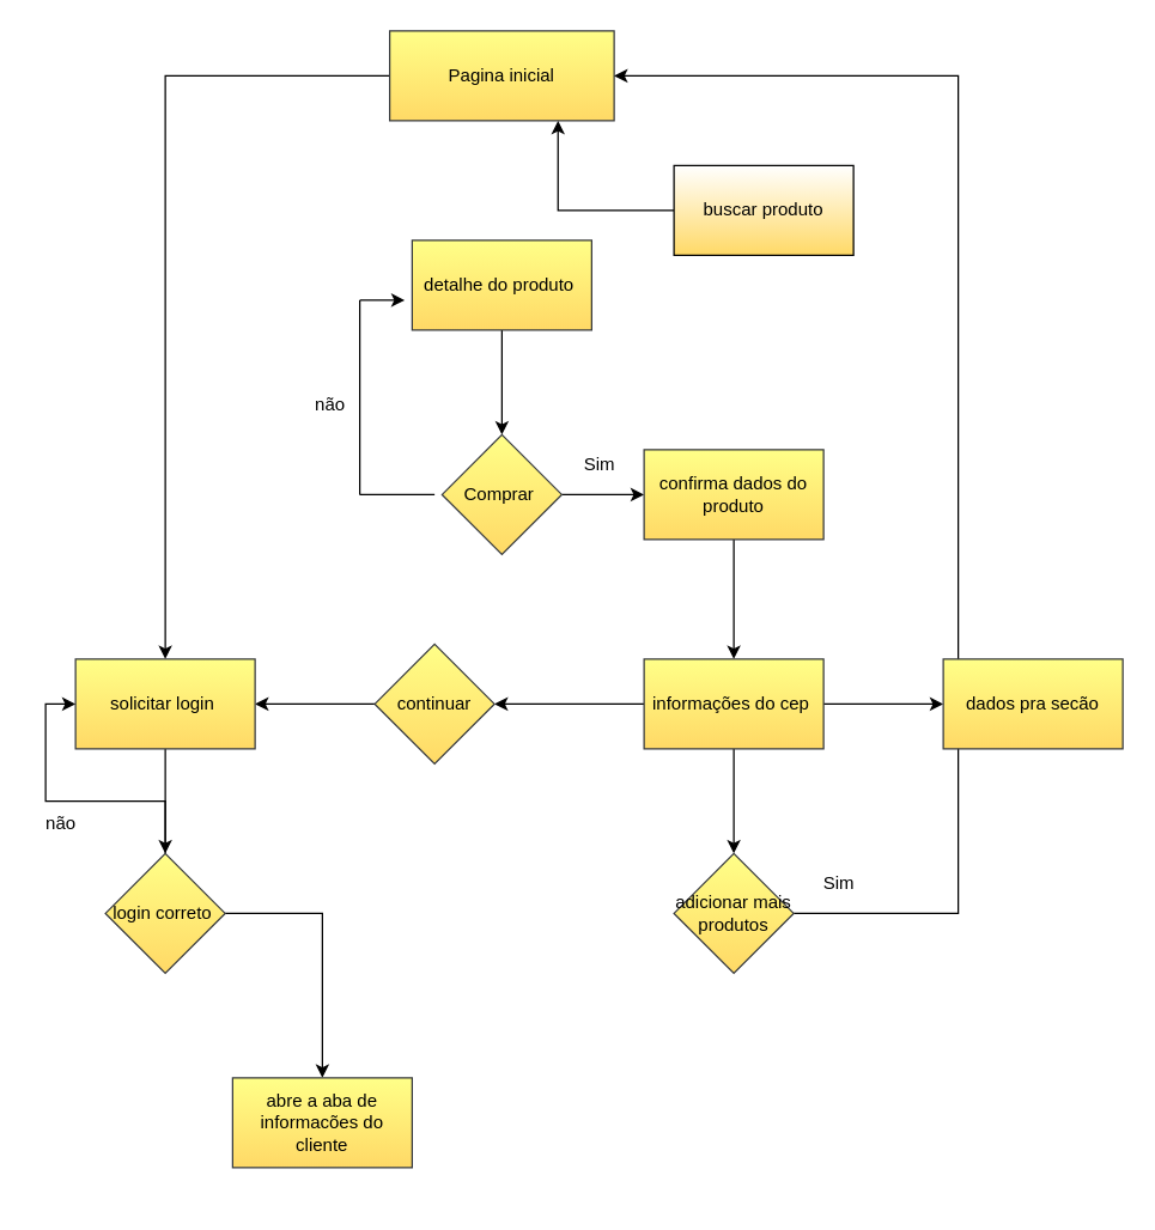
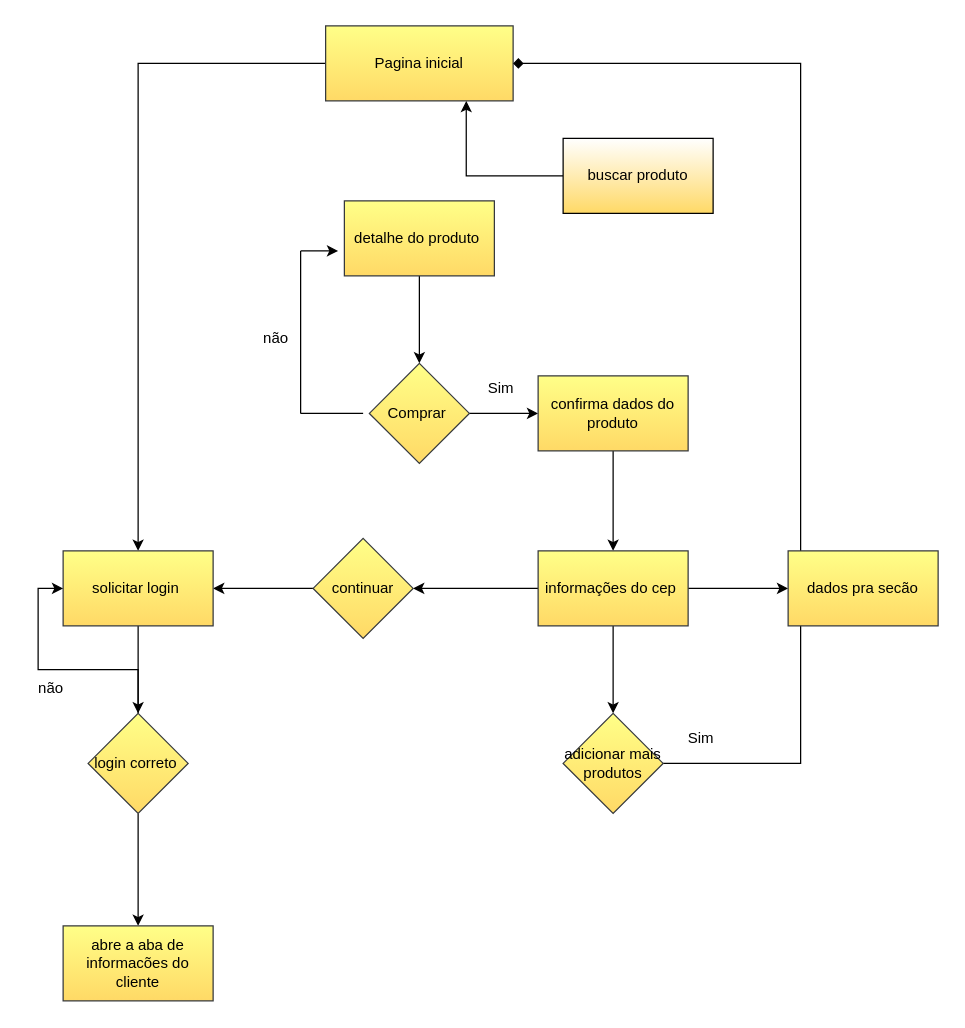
  <mxCell id="0" />
  <mxCell id="1" parent="0" />
  <mxCell id="2" style="edgeStyle=orthogonalEdgeStyle;rounded=0;orthogonalLoop=1;jettySize=auto;html=1;entryX=0.5;entryY=0;entryDx=0;entryDy=0;" edge="1" parent="1" source="3" target="21"><mxGeometry relative="1" as="geometry" /></mxCell>
  <mxCell id="3" value="Pagina inicial" style="rounded=0;whiteSpace=wrap;html=1;fillColor=#ffff88;strokeColor=#36393d;gradientColor=#FFD966;" vertex="1" parent="1"><mxGeometry x="260" y="20" width="150" height="60" as="geometry" /></mxCell>
  <mxCell id="4" value="" style="edgeStyle=orthogonalEdgeStyle;rounded=0;orthogonalLoop=1;jettySize=auto;html=1;" edge="1" parent="1" source="5" target="7"><mxGeometry relative="1" as="geometry" /></mxCell>
  <mxCell id="5" value="detalhe do produto&amp;nbsp;" style="whiteSpace=wrap;html=1;fillColor=#ffff88;strokeColor=#36393d;rounded=0;gradientColor=#FFD966;" vertex="1" parent="1"><mxGeometry x="275" y="160" width="120" height="60" as="geometry" /></mxCell>
  <mxCell id="6" value="" style="edgeStyle=orthogonalEdgeStyle;rounded=0;orthogonalLoop=1;jettySize=auto;html=1;" edge="1" parent="1" source="7" target="9"><mxGeometry relative="1" as="geometry" /></mxCell>
  <mxCell id="7" value="Comprar&amp;nbsp;" style="rhombus;whiteSpace=wrap;html=1;fillColor=#ffff88;strokeColor=#36393d;rounded=0;gradientColor=#FFD966;" vertex="1" parent="1"><mxGeometry x="295" y="290" width="80" height="80" as="geometry" /></mxCell>
  <mxCell id="8" value="" style="edgeStyle=orthogonalEdgeStyle;rounded=0;orthogonalLoop=1;jettySize=auto;html=1;" edge="1" parent="1" source="9" target="18"><mxGeometry relative="1" as="geometry" /></mxCell>
  <mxCell id="9" value="confirma dados do produto" style="whiteSpace=wrap;html=1;fillColor=#ffff88;strokeColor=#36393d;rounded=0;gradientColor=#FFD966;" vertex="1" parent="1"><mxGeometry x="430" y="300" width="120" height="60" as="geometry" /></mxCell>
  <mxCell id="10" value="Sim" style="text;html=1;align=center;verticalAlign=middle;resizable=0;points=[];autosize=1;strokeColor=none;fillColor=none;" vertex="1" parent="1"><mxGeometry x="380" y="295" width="40" height="30" as="geometry" /></mxCell>
  <mxCell id="11" value="" style="endArrow=classic;html=1;rounded=0;" edge="1" parent="1"><mxGeometry width="50" height="50" relative="1" as="geometry"><mxPoint x="240" y="200" as="sourcePoint" /><mxPoint x="270" y="200" as="targetPoint" /></mxGeometry></mxCell>
  <mxCell id="12" value="" style="endArrow=none;html=1;rounded=0;" edge="1" parent="1"><mxGeometry width="50" height="50" relative="1" as="geometry"><mxPoint x="240" y="330" as="sourcePoint" /><mxPoint x="240" y="200" as="targetPoint" /></mxGeometry></mxCell>
  <mxCell id="13" value="" style="endArrow=none;html=1;rounded=0;" edge="1" parent="1"><mxGeometry width="50" height="50" relative="1" as="geometry"><mxPoint x="240" y="330" as="sourcePoint" /><mxPoint x="290" y="330" as="targetPoint" /></mxGeometry></mxCell>
  <mxCell id="14" value="não" style="text;html=1;align=center;verticalAlign=middle;resizable=0;points=[];autosize=1;strokeColor=none;fillColor=none;" vertex="1" parent="1"><mxGeometry x="200" y="255" width="40" height="30" as="geometry" /></mxCell>
  <mxCell id="15" value="" style="edgeStyle=orthogonalEdgeStyle;rounded=0;orthogonalLoop=1;jettySize=auto;html=1;" edge="1" parent="1" source="18" target="22"><mxGeometry relative="1" as="geometry" /></mxCell>
  <mxCell id="16" value="" style="edgeStyle=orthogonalEdgeStyle;rounded=0;orthogonalLoop=1;jettySize=auto;html=1;" edge="1" parent="1" source="18" target="24"><mxGeometry relative="1" as="geometry" /></mxCell>
  <mxCell id="17" value="" style="edgeStyle=orthogonalEdgeStyle;rounded=0;orthogonalLoop=1;jettySize=auto;html=1;" edge="1" parent="1" source="18" target="32"><mxGeometry relative="1" as="geometry" /></mxCell>
  <mxCell id="18" value="informações do cep&amp;nbsp;" style="whiteSpace=wrap;html=1;fillColor=#ffff88;strokeColor=#36393d;rounded=0;gradientColor=#FFD966;" vertex="1" parent="1"><mxGeometry x="430" y="440" width="120" height="60" as="geometry" /></mxCell>
  <mxCell id="19" value="" style="edgeStyle=orthogonalEdgeStyle;rounded=0;orthogonalLoop=1;jettySize=auto;html=1;exitX=0;exitY=0.5;exitDx=0;exitDy=0;" edge="1" parent="1" source="22"><mxGeometry relative="1" as="geometry"><mxPoint x="230" y="470" as="sourcePoint" /><mxPoint x="170" y="470" as="targetPoint" /></mxGeometry></mxCell>
  <mxCell id="20" value="" style="edgeStyle=orthogonalEdgeStyle;rounded=0;orthogonalLoop=1;jettySize=auto;html=1;" edge="1" parent="1" source="21" target="28"><mxGeometry relative="1" as="geometry" /></mxCell>
  <mxCell id="21" value="solicitar login&amp;nbsp;" style="whiteSpace=wrap;html=1;fillColor=#ffff88;strokeColor=#36393d;rounded=0;gradientColor=#FFD966;" vertex="1" parent="1"><mxGeometry x="50" y="440" width="120" height="60" as="geometry" /></mxCell>
  <mxCell id="22" value="continuar" style="rhombus;whiteSpace=wrap;html=1;fillColor=#ffff88;strokeColor=#36393d;rounded=0;gradientColor=#FFD966;" vertex="1" parent="1"><mxGeometry x="250" y="430" width="80" height="80" as="geometry" /></mxCell>
- <mxCell id="23" style="edgeStyle=orthogonalEdgeStyle;rounded=0;orthogonalLoop=1;jettySize=auto;html=1;entryX=1;entryY=0.5;entryDx=0;entryDy=0;" edge="1" parent="1" source="24" target="3"><mxGeometry relative="1" as="geometry"><Array as="points"><mxPoint x="640" y="610" /><mxPoint x="640" y="50" /></Array></mxGeometry></mxCell>
+ <mxCell id="23" style="edgeStyle=orthogonalEdgeStyle;rounded=0;orthogonalLoop=1;jettySize=auto;html=1;entryX=1;entryY=0.5;entryDx=0;entryDy=0;endArrow=diamond;" edge="1" parent="1" source="24" target="3"><mxGeometry relative="1" as="geometry"><Array as="points"><mxPoint x="640" y="610" /><mxPoint x="640" y="50" /></Array></mxGeometry></mxCell>
  <mxCell id="24" value="adicionar mais produtos" style="rhombus;whiteSpace=wrap;html=1;fillColor=#ffff88;strokeColor=#36393d;rounded=0;gradientColor=#FFD966;" vertex="1" parent="1"><mxGeometry x="450" y="570" width="80" height="80" as="geometry" /></mxCell>
  <mxCell id="25" value="Sim" style="text;html=1;align=center;verticalAlign=middle;resizable=0;points=[];autosize=1;strokeColor=none;fillColor=none;" vertex="1" parent="1"><mxGeometry x="540" y="575" width="40" height="30" as="geometry" /></mxCell>
  <mxCell id="26" style="edgeStyle=orthogonalEdgeStyle;rounded=0;orthogonalLoop=1;jettySize=auto;html=1;entryX=0;entryY=0.5;entryDx=0;entryDy=0;" edge="1" parent="1" source="28" target="21"><mxGeometry relative="1" as="geometry" /></mxCell>
  <mxCell id="27" value="" style="edgeStyle=orthogonalEdgeStyle;rounded=0;orthogonalLoop=1;jettySize=auto;html=1;" edge="1" parent="1" source="28" target="33"><mxGeometry relative="1" as="geometry" /></mxCell>
  <mxCell id="28" value="login correto&amp;nbsp;" style="rhombus;whiteSpace=wrap;html=1;fillColor=#ffff88;strokeColor=#36393d;rounded=0;gradientColor=#FFD966;" vertex="1" parent="1"><mxGeometry x="70" y="570" width="80" height="80" as="geometry" /></mxCell>
  <mxCell id="29" value="não" style="text;html=1;align=center;verticalAlign=middle;resizable=0;points=[];autosize=1;strokeColor=none;fillColor=none;" vertex="1" parent="1"><mxGeometry x="20" y="535" width="40" height="30" as="geometry" /></mxCell>
  <mxCell id="30" style="edgeStyle=orthogonalEdgeStyle;rounded=0;orthogonalLoop=1;jettySize=auto;html=1;entryX=0.75;entryY=1;entryDx=0;entryDy=0;" edge="1" parent="1" source="31" target="3"><mxGeometry relative="1" as="geometry" /></mxCell>
  <mxCell id="31" value="buscar produto" style="rounded=0;whiteSpace=wrap;html=1;gradientColor=#FFD966;" vertex="1" parent="1"><mxGeometry x="450" y="110" width="120" height="60" as="geometry" /></mxCell>
  <mxCell id="32" value="dados pra secão" style="whiteSpace=wrap;html=1;fillColor=#ffff88;strokeColor=#36393d;rounded=0;gradientColor=#FFD966;" vertex="1" parent="1"><mxGeometry x="630" y="440" width="120" height="60" as="geometry" /></mxCell>
- <mxCell id="33" value="abre a aba de informacões do cliente" style="whiteSpace=wrap;html=1;fillColor=#ffff88;strokeColor=#36393d;rounded=0;gradientColor=#FFD966;" vertex="1" parent="1"><mxGeometry x="155" y="720" width="120" height="60" as="geometry" /></mxCell>
+ <mxCell id="33" value="abre a aba de informacões do cliente" style="whiteSpace=wrap;html=1;fillColor=#ffff88;strokeColor=#36393d;rounded=0;gradientColor=#FFD966;" vertex="1" parent="1"><mxGeometry x="50" y="740" width="120" height="60" as="geometry" /></mxCell>
